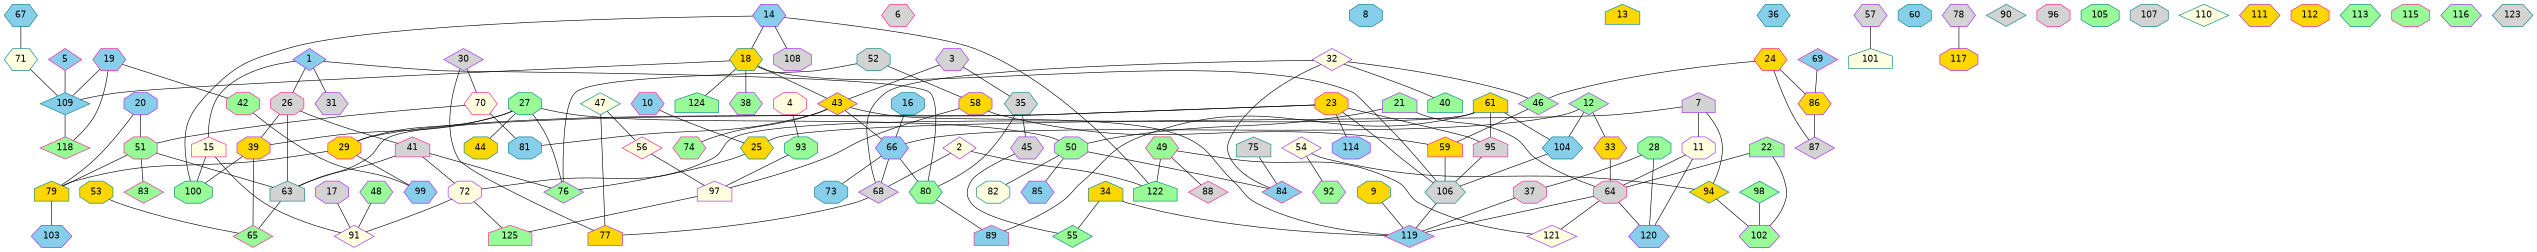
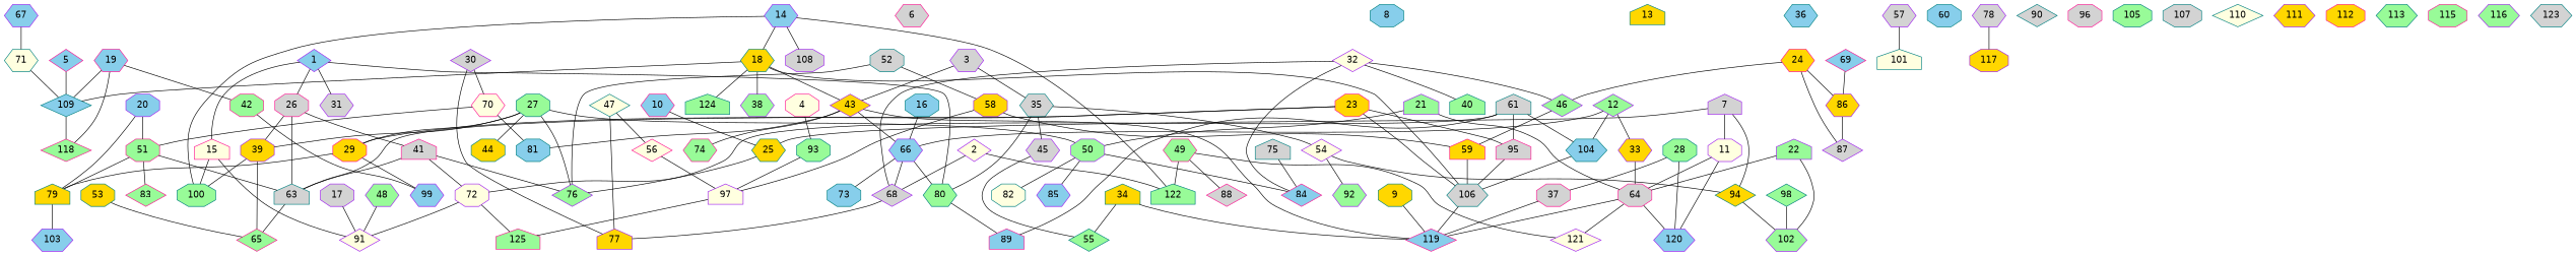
  graph {
    fontname="DejaVu Sans"
    node [color=purple fillcolor=palegreen fontname="DejaVu Sans" shape=octagon style=filled]
    edge [fontname="DejaVu Sans"]
    1 [fillcolor=skyblue shape=diamond]
    15 [color=deeppink fillcolor=lightyellow shape=house]
    26 [color=deeppink fillcolor=lightgrey]
    31 [fillcolor=lightgrey shape=hexagon]
    80 [color=teal shape=hexagon]
    100 [color=teal]
    91 [fillcolor=lightyellow shape=diamond]
    63 [color=teal fillcolor=lightgrey shape=house]
    39 [fillcolor=gold]
    41 [color=deeppink fillcolor=lightgrey shape=house]
    89 [color=deeppink fillcolor=skyblue shape=house]
    2 [fillcolor=lightyellow shape=diamond]
    68 [fillcolor=lightgrey shape=diamond]
    122 [color=teal shape=house]
    77 [fillcolor=gold shape=house]
    3 [fillcolor=lightgrey shape=hexagon]
    35 [color=teal fillcolor=lightgrey shape=hexagon]
    43 [fillcolor=gold shape=diamond]
    45 [fillcolor=lightgrey shape=hexagon]
    54 [fillcolor=lightyellow shape=diamond]
    119 [color=deeppink fillcolor=skyblue shape=diamond]
    66 [fillcolor=skyblue shape=hexagon]
    74 [color=deeppink shape=hexagon]
    81 [color=teal fillcolor=skyblue]
    4 [color=deeppink fillcolor=lightyellow]
    93 [color=teal]
    97 [fillcolor=lightyellow shape=house]
    5 [color=deeppink fillcolor=skyblue shape=diamond]
    109 [color=teal fillcolor=skyblue shape=diamond]
    118 [color=deeppink shape=diamond]
    6 [color=deeppink fillcolor=lightgrey shape=hexagon]
    7 [fillcolor=lightgrey shape=house]
    11 [fillcolor=lightyellow]
    25 [color=teal fillcolor=gold shape=hexagon]
    94 [color=teal fillcolor=gold shape=diamond]
    64 [color=deeppink fillcolor=lightgrey]
    120 [fillcolor=skyblue shape=hexagon]
    76 [shape=diamond]
    102 [shape=hexagon]
    8 [color=teal fillcolor=skyblue]
    9 [color=teal fillcolor=gold]
    10 [color=deeppink fillcolor=skyblue shape=hexagon]
    121 [fillcolor=lightyellow shape=diamond]
    12 [shape=diamond]
    33 [fillcolor=gold shape=hexagon]
    104 [color=teal fillcolor=skyblue shape=hexagon]
    73 [color=teal fillcolor=skyblue]
    106 [color=teal fillcolor=lightgrey shape=hexagon]
    13 [color=teal fillcolor=gold shape=house]
    14 [fillcolor=skyblue shape=hexagon]
    18 [color=teal fillcolor=gold shape=hexagon]
    108 [fillcolor=lightgrey]
    38 [shape=hexagon]
    124 [color=teal shape=house]
    16 [color=teal fillcolor=skyblue]
    17 [fillcolor=lightgrey]
    19 [color=deeppink fillcolor=skyblue shape=hexagon]
    42 [color=deeppink]
    99 [fillcolor=skyblue shape=hexagon]
    20 [fillcolor=skyblue]
    51 [color=deeppink]
    79 [color=teal fillcolor=gold shape=house]
    83 [color=deeppink shape=diamond]
    103 [fillcolor=skyblue shape=hexagon]
    21 [shape=house]
    50
    84 [color=deeppink fillcolor=skyblue shape=diamond]
    82 [color=teal fillcolor=lightyellow]
    85 [fillcolor=skyblue shape=hexagon]
    22 [shape=house]
    23 [color=deeppink fillcolor=gold]
    29 [color=deeppink fillcolor=gold]
    95 [color=deeppink fillcolor=lightgrey shape=house]
-   114 [fillcolor=skyblue]
    65 [color=deeppink shape=diamond]
    24 [color=deeppink fillcolor=gold shape=hexagon]
    46 [shape=diamond]
    86 [fillcolor=gold shape=hexagon]
    87 [fillcolor=lightgrey shape=diamond]
    59 [color=deeppink fillcolor=gold shape=house]
    47 [color=teal fillcolor=lightyellow shape=diamond]
    56 [color=deeppink fillcolor=lightyellow shape=diamond]
    72 [fillcolor=lightyellow]
    27 [color=teal]
    44 [color=teal fillcolor=gold]
    28 [color=teal]
    37 [color=deeppink fillcolor=lightgrey]
    30 [fillcolor=lightgrey shape=diamond]
    70 [color=deeppink fillcolor=lightyellow shape=hexagon]
    32 [fillcolor=lightyellow shape=diamond]
    40 [color=teal shape=house]
    34 [color=teal fillcolor=gold shape=house]
    55 [color=teal shape=diamond]
    92 [shape=hexagon]
    36 [color=teal fillcolor=skyblue shape=hexagon]
    125 [color=deeppink shape=house]
    48 [shape=hexagon]
    49 [color=deeppink shape=hexagon]
    88 [color=deeppink fillcolor=lightgrey shape=diamond]
    52 [color=teal fillcolor=lightgrey]
    58 [fillcolor=gold]
    53 [color=teal fillcolor=gold]
    57 [fillcolor=lightgrey shape=hexagon]
    101 [color=teal fillcolor=lightyellow shape=house]
    60 [color=teal fillcolor=skyblue]
-   61 [color=teal fillcolor=gold shape=house]
-   67 [color=teal fillcolor=skyblue shape=hexagon]
+   61 [color=teal fillcolor=lightgrey shape=house]
+   67 [fillcolor=skyblue shape=hexagon]
    71 [color=teal fillcolor=lightyellow shape=hexagon]
    69 [color=deeppink fillcolor=skyblue shape=diamond]
    75 [color=teal fillcolor=lightgrey shape=house]
    78 [fillcolor=lightgrey shape=hexagon]
    117 [fillcolor=gold]
    90 [color=teal fillcolor=lightgrey shape=diamond]
    96 [color=deeppink fillcolor=lightgrey]
    98 [color=teal shape=diamond]
    105 [color=teal]
    107 [color=teal fillcolor=lightgrey]
    110 [color=teal fillcolor=lightyellow shape=diamond]
    111 [fillcolor=gold shape=hexagon]
    112 [color=deeppink fillcolor=gold]
    113 [color=teal shape=hexagon]
    115 [color=deeppink]
    116 [shape=hexagon]
    123 [color=teal fillcolor=lightgrey shape=hexagon]
    1 -- 15
    1 -- 26
    1 -- 31
    1 -- 80
    15 -- 100
    15 -- 91
    26 -- 63
    26 -- 39
    26 -- 41
    80 -- 89
    63 -- 65
    39 -- 100
    39 -- 65
    41 -- 63
    41 -- 76
    41 -- 72
    2 -- 68
    2 -- 122
    68 -- 77
    3 -- 35
    3 -- 43
    35 -- 80
    35 -- 45
+   35 -- 54
    43 -- 119
    43 -- 66
    43 -- 74
    43 -- 81
    45 -- 55
    54 -- 94
    54 -- 92
    66 -- 80
    66 -- 68
    66 -- 73
    4 -- 93
    93 -- 97
    97 -- 125
    5 -- 109
    109 -- 118
    7 -- 11
    7 -- 25
    7 -- 94
    11 -- 64
    11 -- 120
    25 -- 76
    94 -- 102
    64 -- 119
    64 -- 120
    64 -- 121
    9 -- 119
    10 -- 25
    12 -- 66
    12 -- 33
    12 -- 104
    33 -- 64
    104 -- 106
    106 -- 119
    14 -- 100
    14 -- 122
    14 -- 18
    14 -- 108
    18 -- 43
    18 -- 109
    18 -- 106
    18 -- 38
    18 -- 124
    16 -- 66
    17 -- 91
    19 -- 109
    19 -- 118
    19 -- 42
    42 -- 99
    20 -- 51
    20 -- 79
    51 -- 63
    51 -- 79
    51 -- 83
    79 -- 103
    21 -- 64
    21 -- 50
    50 -- 84
    50 -- 82
    50 -- 85
    22 -- 64
    22 -- 102
    23 -- 63
    23 -- 106
    23 -- 29
    23 -- 95
-   23 -- 114
    29 -- 99
    29 -- 79
    95 -- 106
    24 -- 46
    24 -- 86
    24 -- 87
    46 -- 59
    86 -- 87
    59 -- 106
    47 -- 77
    47 -- 56
    56 -- 97
    72 -- 91
    72 -- 125
    27 -- 39
    27 -- 76
    27 -- 50
    27 -- 29
    27 -- 44
    28 -- 120
    28 -- 37
    37 -- 119
    30 -- 77
    30 -- 70
    70 -- 81
    70 -- 51
    32 -- 68
    32 -- 84
    32 -- 46
    32 -- 40
    34 -- 119
    34 -- 55
    48 -- 91
    49 -- 122
    49 -- 121
    49 -- 88
    52 -- 76
    52 -- 58
    58 -- 97
    58 -- 59
    53 -- 65
    57 -- 101
    61 -- 89
    61 -- 104
    61 -- 95
    61 -- 72
    67 -- 71
    71 -- 109
    69 -- 86
    75 -- 84
    78 -- 117
    98 -- 102
  }
